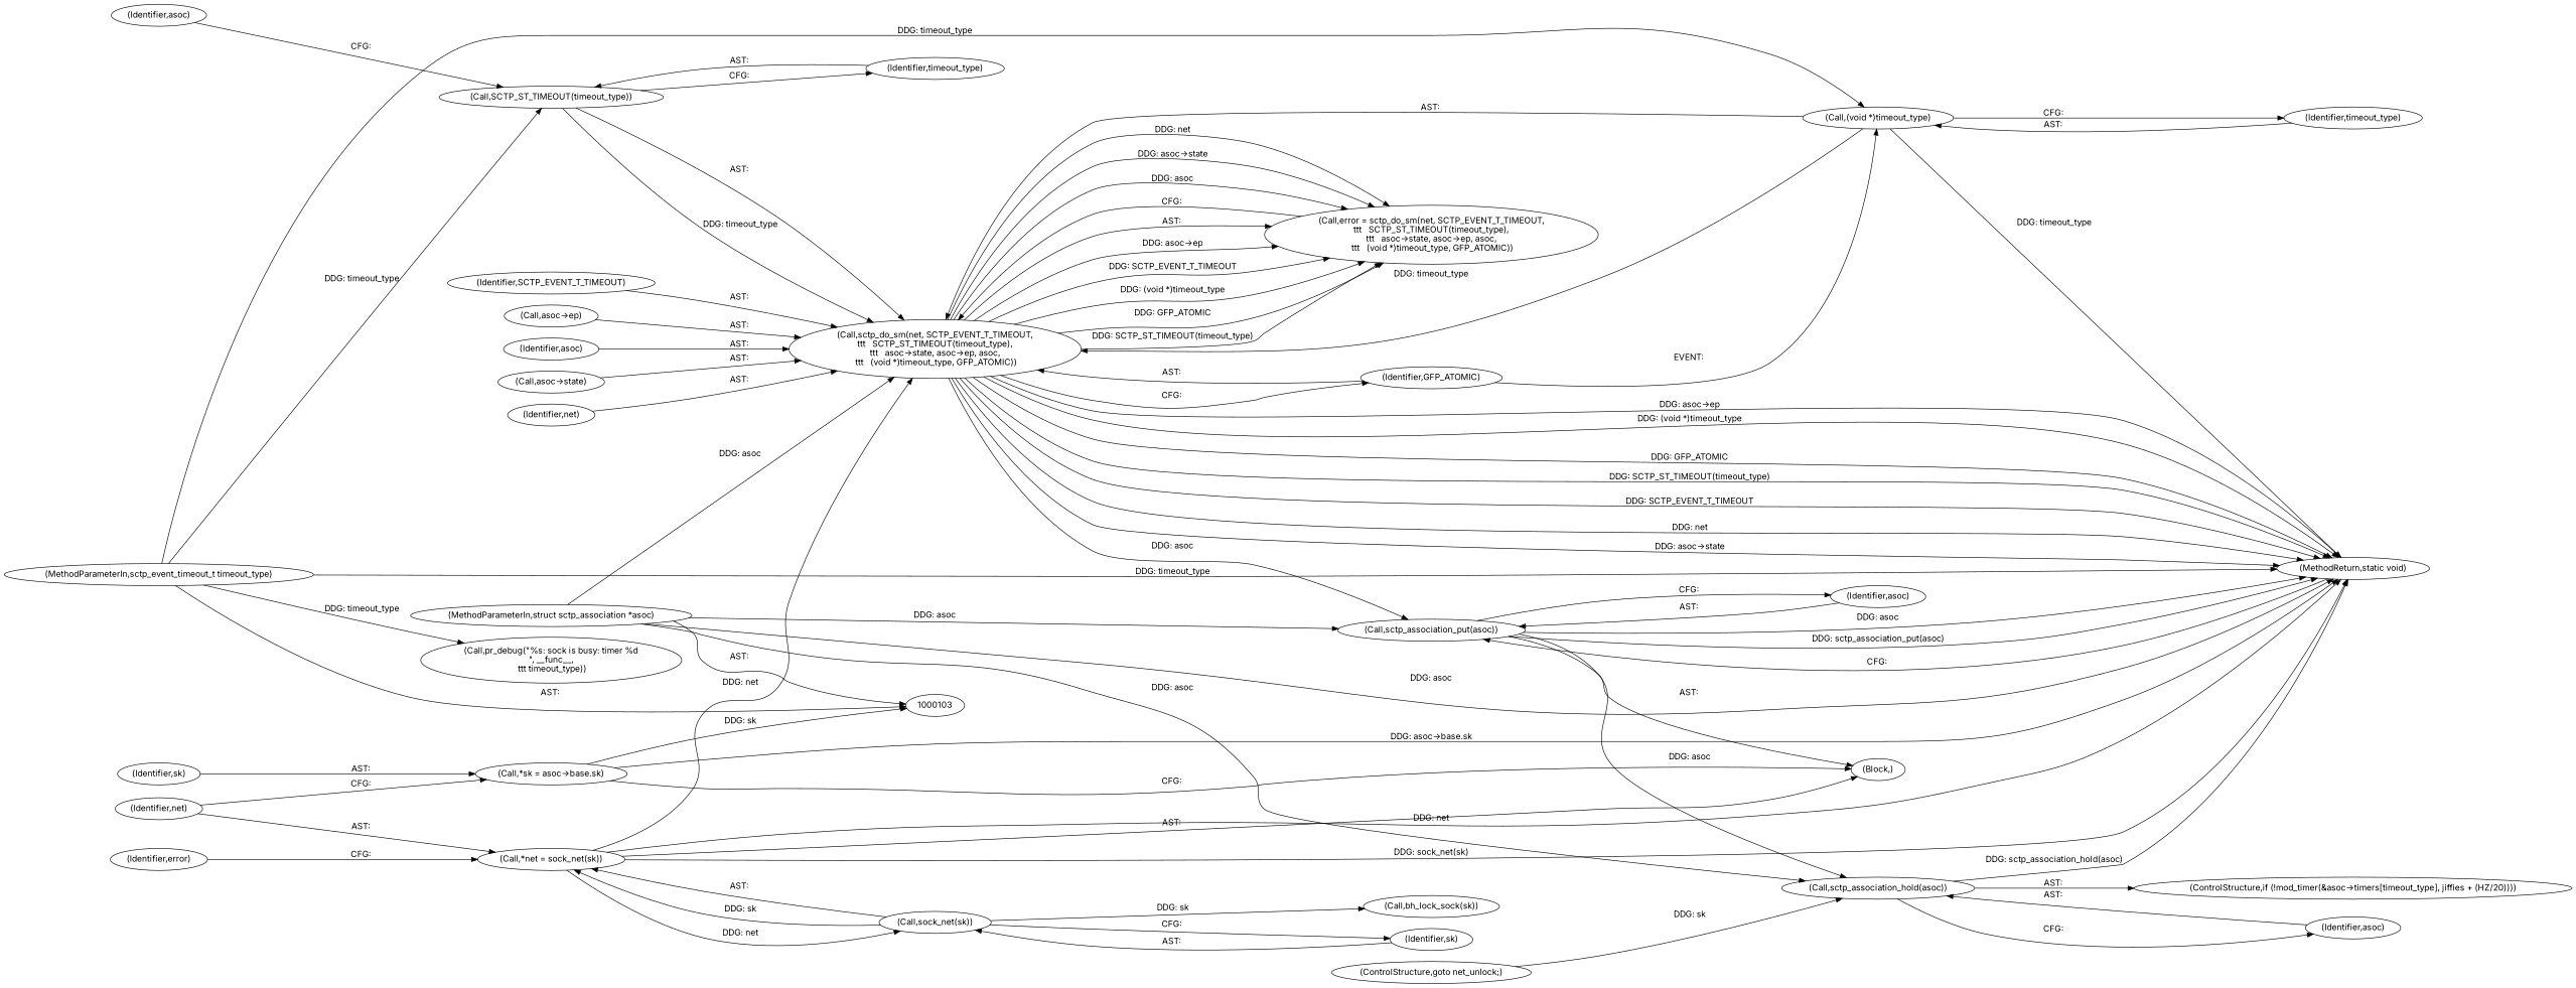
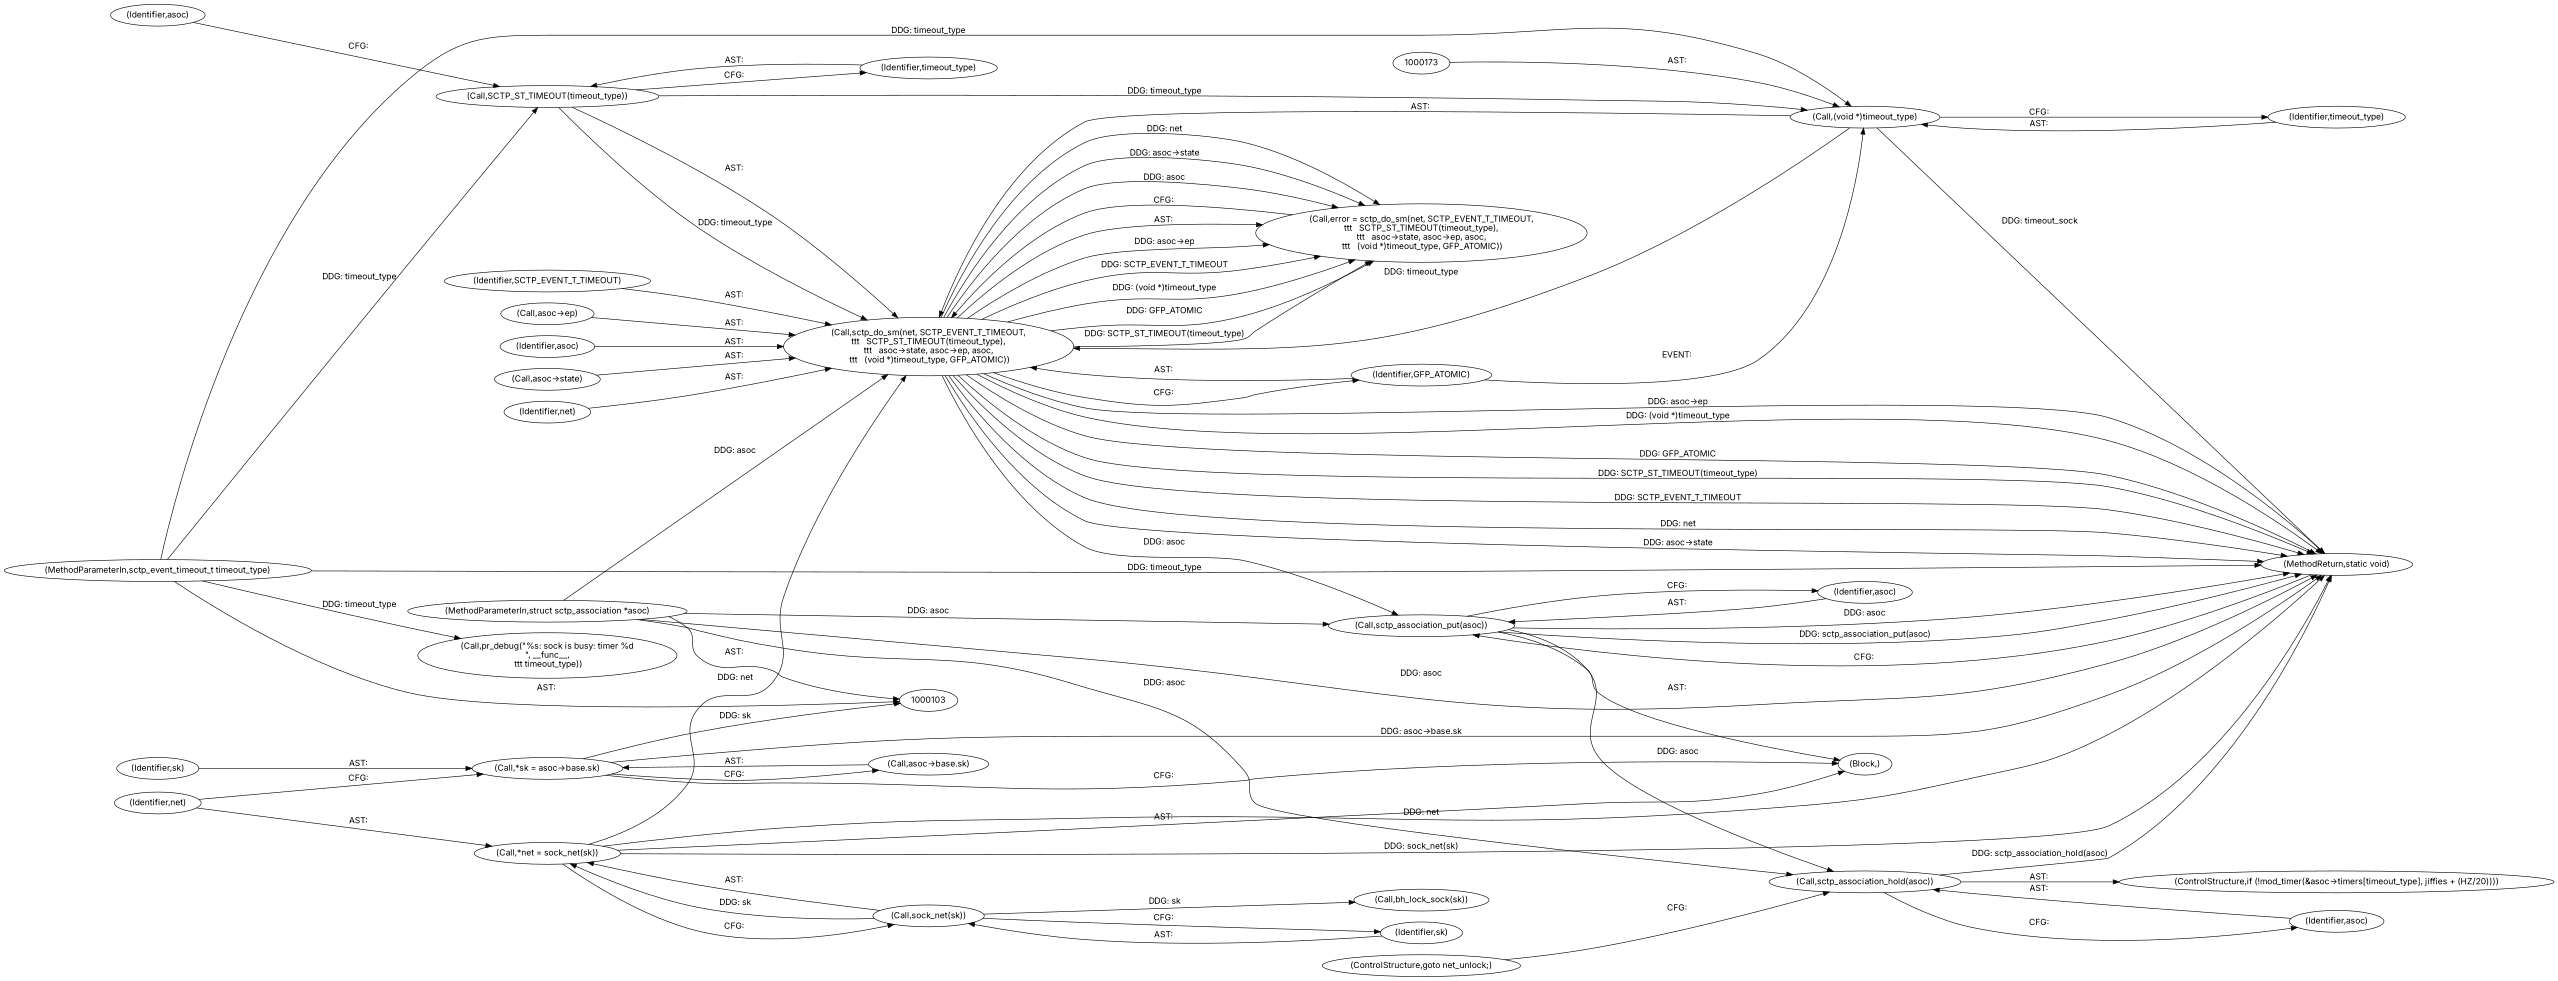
  digraph {
    fontname=Inter
    rankdir=LR
    node [fontname=Inter]
    edge [fontname=Inter]
    n1 [label="(Call,sctp_association_put(asoc))"]
    n2 [label="(Identifier,asoc)"]
    n3 [label="(MethodReturn,static void)"]
    n4 [label="(Block,)"]
    n5 [label="(Call,sctp_association_hold(asoc))"]
    n6 [label="(Identifier,asoc)"]
    n7 [label="(ControlStructure,if (!mod_timer(&asoc->timers[timeout_type], jiffies + (HZ/20))))"]
    n8 [label="(MethodParameterIn,struct sctp_association *asoc)"]
    n9 [label="(Call,sctp_do_sm(net, SCTP_EVENT_T_TIMEOUT,\n\t\t\t   SCTP_ST_TIMEOUT(timeout_type),\n\t\t\t   asoc->state, asoc->ep, asoc,\n \t\t\t   (void *)timeout_type, GFP_ATOMIC))"]
    1000103
    n11 [label="(Identifier,GFP_ATOMIC)"]
    n12 [label="(Call,error = sctp_do_sm(net, SCTP_EVENT_T_TIMEOUT,\n\t\t\t   SCTP_ST_TIMEOUT(timeout_type),\n\t\t\t   asoc->state, asoc->ep, asoc,\n \t\t\t   (void *)timeout_type, GFP_ATOMIC))"]
    n13 [label="(Call,(void *)timeout_type)"]
    n14 [label="(Call,*net = sock_net(sk))"]
    n15 [label="(Call,sock_net(sk))"]
    n16 [label="(Identifier,sk)"]
    n17 [label="(Call,bh_lock_sock(sk))"]
    n18 [label="(Call,*sk = asoc->base.sk)"]
+   n19 [label="(Call,asoc->base.sk)"]
    n20 [label="(Call,SCTP_ST_TIMEOUT(timeout_type))"]
    n21 [label="(Identifier,timeout_type)"]
    n22 [label="(Identifier,timeout_type)"]
    n23 [label="(MethodParameterIn,sctp_event_timeout_t timeout_type)"]
    n24 [label="(Call,pr_debug(\"%s: sock is busy: timer %d\n\", __func__,\n \t\t\t timeout_type))"]
    n25 [label="(Identifier,asoc)"]
-   n26 [label="(Identifier,error)"]
    n27 [label="(Identifier,net)"]
    n28 [label="(Identifier,sk)"]
    n29 [label="(Identifier,asoc)"]
    n30 [label="(Call,asoc->state)"]
    n31 [label="(Identifier,net)"]
    n32 [label="(Identifier,SCTP_EVENT_T_TIMEOUT)"]
    n33 [label="(Call,asoc->ep)"]
    n34 [label="(ControlStructure,goto net_unlock;)"]
+   1000173
    n1 -> n2 [label="CFG: "]
    n1 -> n3 [label="DDG: asoc"]
    n1 -> n3 [label="DDG: sctp_association_put(asoc)"]
    n1 -> n4 [label="AST: "]
    n1 -> n5 [label="DDG: asoc"]
    n2 -> n1 [label="AST: "]
    n3 -> n1 [label="CFG: "]
    n5 -> n3 [label="DDG: sctp_association_hold(asoc)"]
    n5 -> n6 [label="CFG: "]
    n5 -> n7 [label="AST: "]
    n6 -> n5 [label="AST: "]
    n8 -> n1 [label="DDG: asoc"]
    n8 -> n3 [label="DDG: asoc"]
    n8 -> n5 [label="DDG: asoc"]
    n8 -> n9 [label="DDG: asoc"]
    n8 -> 1000103 [label="AST: "]
    n9 -> n1 [label="DDG: asoc"]
    n9 -> n3 [label="DDG: asoc->ep"]
    n9 -> n3 [label="DDG: (void *)timeout_type"]
    n9 -> n3 [label="DDG: SCTP_ST_TIMEOUT(timeout_type)"]
    n9 -> n3 [label="DDG: SCTP_EVENT_T_TIMEOUT"]
    n9 -> n3 [label="DDG: net"]
    n9 -> n3 [label="DDG: GFP_ATOMIC"]
    n9 -> n3 [label="DDG: asoc->state"]
    n9 -> n11 [label="CFG: "]
    n9 -> n12 [label="AST: "]
    n9 -> n12 [label="DDG: asoc->ep"]
    n9 -> n12 [label="DDG: SCTP_EVENT_T_TIMEOUT"]
    n9 -> n12 [label="DDG: (void *)timeout_type"]
    n9 -> n12 [label="DDG: GFP_ATOMIC"]
    n9 -> n12 [label="DDG: SCTP_ST_TIMEOUT(timeout_type)"]
    n9 -> n12 [label="DDG: net"]
    n9 -> n12 [label="DDG: asoc->state"]
    n9 -> n12 [label="DDG: asoc"]
    n11 -> n9 [label="AST: "]
    n11 -> n13 [label="EVENT: "]
    n12 -> n9 [label="CFG: "]
-   n13 -> n3 [label="DDG: timeout_type"]
+   n13 -> n3 [label="DDG: timeout_sock"]
    n13 -> n9 [label="AST: "]
    n13 -> n9 [label="DDG: timeout_type"]
    n13 -> n22 [label="CFG: "]
    n14 -> n3 [label="DDG: sock_net(sk)"]
    n14 -> n3 [label="DDG: net"]
    n14 -> n4 [label="AST: "]
    n14 -> n9 [label="DDG: net"]
-   n14 -> n15 [label="DDG: net"]
+   n14 -> n15 [label="CFG: "]
    n15 -> n14 [label="AST: "]
    n15 -> n14 [label="DDG: sk"]
    n15 -> n16 [label="CFG: "]
    n15 -> n17 [label="DDG: sk"]
    n16 -> n15 [label="AST: "]
    n18 -> n3 [label="DDG: asoc->base.sk"]
    n18 -> n4 [label="CFG: "]
    n18 -> 1000103 [label="DDG: sk"]
+   n18 -> n19 [label="CFG: "]
+   n19 -> n18 [label="AST: "]
    n20 -> n9 [label="AST: "]
    n20 -> n9 [label="DDG: timeout_type"]
+   n20 -> n13 [label="DDG: timeout_type"]
    n20 -> n21 [label="CFG: "]
    n21 -> n20 [label="AST: "]
    n22 -> n13 [label="AST: "]
    n23 -> n3 [label="DDG: timeout_type"]
    n23 -> 1000103 [label="AST: "]
    n23 -> n13 [label="DDG: timeout_type"]
    n23 -> n20 [label="DDG: timeout_type"]
    n23 -> n24 [label="DDG: timeout_type"]
    n25 -> n20 [label="CFG: "]
-   n26 -> n14 [label="CFG: "]
    n27 -> n14 [label="AST: "]
    n27 -> n18 [label="CFG: "]
    n28 -> n18 [label="AST: "]
    n29 -> n9 [label="AST: "]
    n30 -> n9 [label="AST: "]
    n31 -> n9 [label="AST: "]
    n32 -> n9 [label="AST: "]
    n33 -> n9 [label="AST: "]
-   n34 -> n5 [label="DDG: sk"]
+   n34 -> n5 [label="CFG: "]
+   1000173 -> n13 [label="AST: "]
  }
